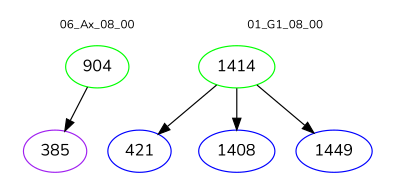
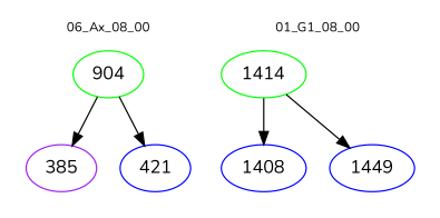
  digraph {
    fontname=Nunito
    node [color=blue fontname=Nunito]
    edge [color=black fontname=Nunito]
    n1 [color=green label=904]
    n2 [label=421]
    n3 [color=purple label=385]
    n4 [color=green label=1414]
    n5 [label=1408]
    n6 [label=1449]
    subgraph cluster_1 {
      color=white
      fontsize=10
      label="06_Ax_08_00"
      n1
      n2
      n3
    }
    subgraph cluster_2 {
      color=white
      fontsize=10
      label="01_G1_08_00"
      n4
      n5
      n6
    }
-   n4 -> n2
+   n1 -> n2
    n1 -> n3
    n4 -> n5
    n4 -> n6
  }
